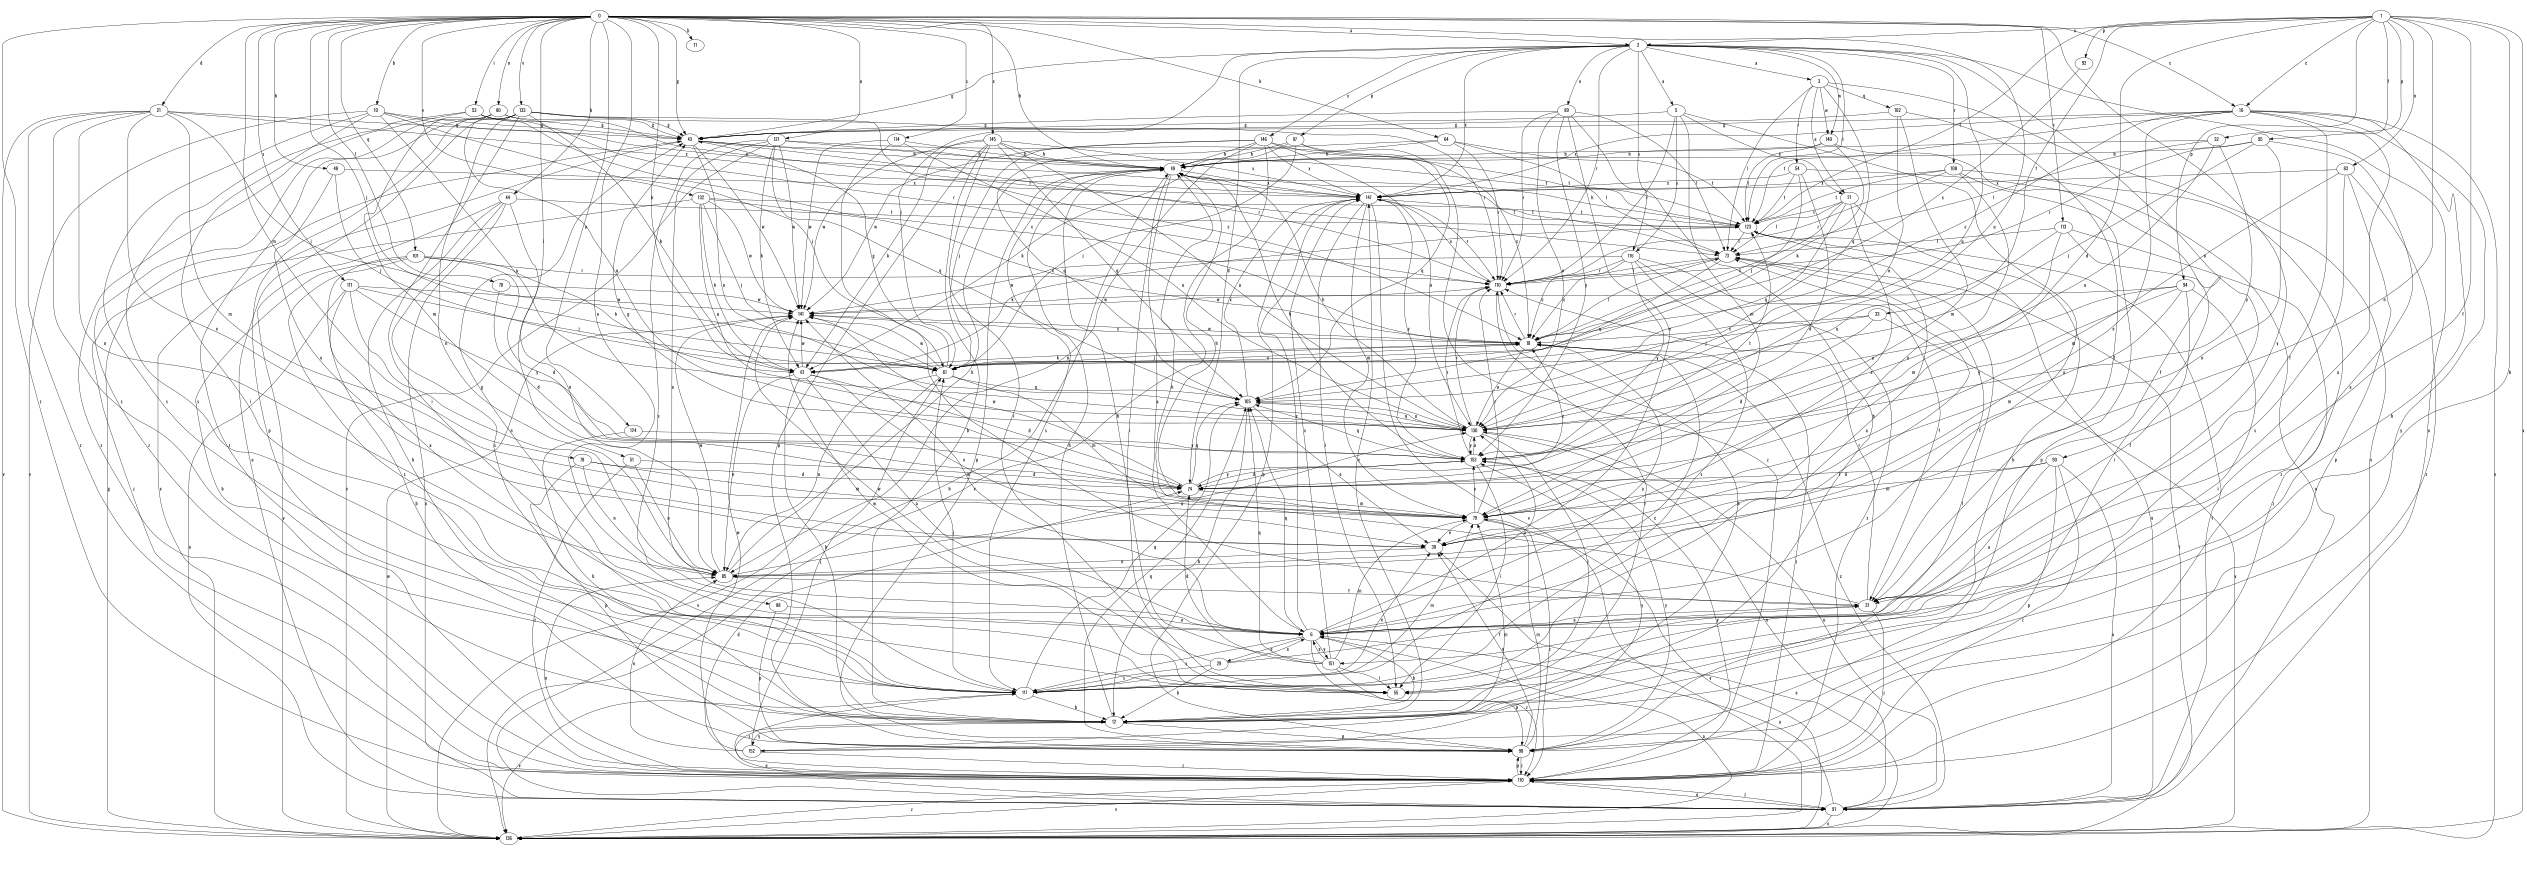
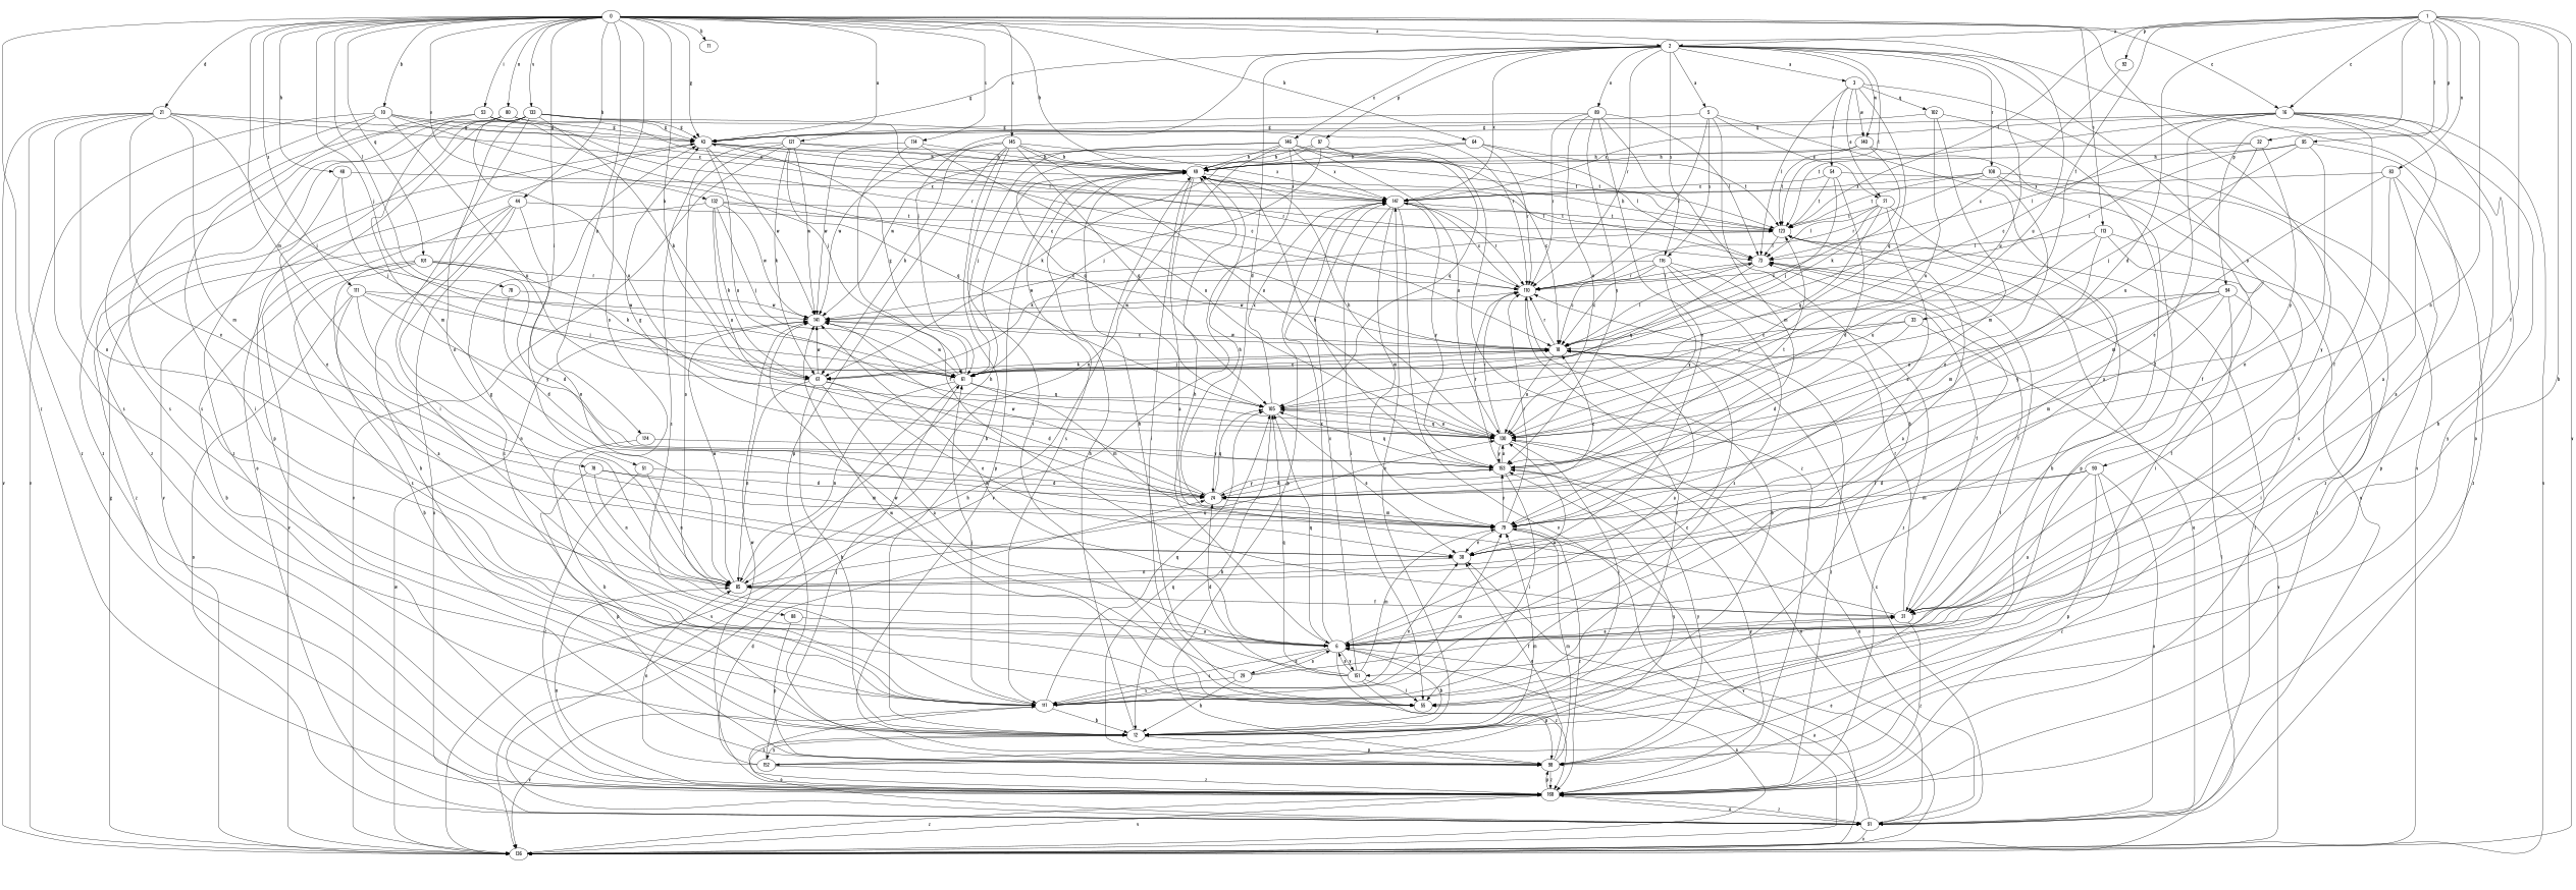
  strict digraph {
    fontname=Oswald
    node [fontname=Oswald]
    edge [fontname=Oswald]
    0
    2
    10
    11
    16
    21
    43
    44
    48
    49
    51
    53
    61
    64
    67
    70
    78
    80
    88
    101
    111
    113
    114
    124
    127
    130
    132
    133
    145
    151
-   160 [label=170]
+   160
    24
    123
    3
    5
    89
    90
    91
    97
    108
    110
    116
    140
    146
    147
    136
    117
    55
    12
    37
    6
    152
    18
    30
    85
    79
    141
    73
    98
    105
    153
    1
    32
    33
    83
    92
    94
    95
    27
    54
    102
    29
    0 -> 2 [label=a]
    0 -> 10 [label=b]
    0 -> 11 [label=b]
    0 -> 16 [label=c]
    0 -> 21 [label=d]
    0 -> 43 [label=g]
    0 -> 44 [label=h]
    0 -> 48 [label=h]
    0 -> 49 [label=h]
    0 -> 51 [label=i]
    0 -> 53 [label=i]
    0 -> 61 [label=j]
    0 -> 64 [label=k]
    0 -> 67 [label=k]
    0 -> 70 [label=l]
    0 -> 78 [label=m]
    0 -> 80 [label=n]
    0 -> 88 [label=o]
    0 -> 101 [label=q]
    0 -> 111 [label=s]
    0 -> 113 [label=s]
    0 -> 114 [label=s]
    0 -> 124 [label=u]
    0 -> 127 [label=u]
    0 -> 130 [label=u]
    0 -> 132 [label=v]
    0 -> 133 [label=v]
    0 -> 145 [label=x]
    0 -> 151 [label=y]
    0 -> 160 [label=z]
    2 -> 43 [label=g]
    2 -> 61 [label=j]
    2 -> 130 [label=u]
    2 -> 24 [label=d]
    2 -> 123 [label=t]
    2 -> 3 [label=a]
    2 -> 5 [label=a]
    2 -> 89 [label=o]
    2 -> 90 [label=o]
    2 -> 91 [label=o]
    2 -> 97 [label=p]
    2 -> 108 [label=r]
    2 -> 110 [label=r]
    2 -> 116 [label=s]
    2 -> 140 [label=w]
    2 -> 146 [label=x]
    2 -> 147 [label=x]
    10 -> 43 [label=g]
    10 -> 61 [label=j]
    10 -> 130 [label=u]
    10 -> 147 [label=x]
    10 -> 136 [label=v]
    10 -> 117 [label=s]
    10 -> 55 [label=i]
    16 -> 43 [label=g]
    16 -> 123 [label=t]
    16 -> 147 [label=x]
    16 -> 136 [label=v]
    16 -> 12 [label=b]
    16 -> 37 [label=f]
    16 -> 6 [label=a]
    16 -> 152 [label=y]
    16 -> 18 [label=c]
    16 -> 30 [label=e]
    21 -> 43 [label=g]
    21 -> 61 [label=j]
    21 -> 160 [label=z]
    21 -> 147 [label=x]
    21 -> 136 [label=v]
    21 -> 117 [label=s]
    21 -> 30 [label=e]
    21 -> 85 [label=n]
    21 -> 79 [label=m]
    43 -> 49 [label=h]
    43 -> 130 [label=u]
    43 -> 123 [label=t]
    43 -> 110 [label=r]
    43 -> 136 [label=v]
    43 -> 141 [label=w]
    44 -> 123 [label=t]
    44 -> 91 [label=o]
    44 -> 136 [label=v]
    44 -> 117 [label=s]
    44 -> 12 [label=b]
    44 -> 85 [label=n]
    48 -> 61 [label=j]
    48 -> 147 [label=x]
    48 -> 30 [label=e]
    49 -> 147 [label=x]
    49 -> 117 [label=s]
    49 -> 55 [label=i]
    49 -> 6 [label=a]
    49 -> 73 [label=l]
    49 -> 98 [label=p]
    51 -> 160 [label=z]
    51 -> 24 [label=d]
    51 -> 85 [label=n]
    53 -> 43 [label=g]
    53 -> 160 [label=z]
    53 -> 110 [label=r]
    53 -> 117 [label=s]
    53 -> 18 [label=c]
    61 -> 43 [label=g]
    61 -> 136 [label=v]
    61 -> 18 [label=c]
    61 -> 85 [label=n]
    61 -> 79 [label=m]
    61 -> 141 [label=w]
    61 -> 105 [label=q]
    64 -> 49 [label=h]
    64 -> 123 [label=t]
    64 -> 110 [label=r]
    64 -> 73 [label=l]
    64 -> 105 [label=q]
    67 -> 24 [label=d]
    67 -> 12 [label=b]
    67 -> 6 [label=a]
    67 -> 30 [label=e]
    67 -> 85 [label=n]
    67 -> 141 [label=w]
    70 -> 24 [label=d]
    70 -> 141 [label=w]
    78 -> 24 [label=d]
    78 -> 85 [label=n]
    78 -> 79 [label=m]
    78 -> 98 [label=p]
    80 -> 43 [label=g]
    80 -> 130 [label=u]
    80 -> 160 [label=z]
    80 -> 79 [label=m]
    80 -> 73 [label=l]
    88 -> 6 [label=a]
    88 -> 98 [label=p]
    101 -> 67 [label=k]
    101 -> 24 [label=d]
    101 -> 110 [label=r]
    101 -> 117 [label=s]
    101 -> 12 [label=b]
    101 -> 6 [label=a]
    111 -> 61 [label=j]
    111 -> 91 [label=o]
    111 -> 12 [label=b]
    111 -> 85 [label=n]
    111 -> 141 [label=w]
    111 -> 153 [label=y]
    113 -> 130 [label=u]
    113 -> 160 [label=z]
    113 -> 55 [label=i]
    113 -> 79 [label=m]
    113 -> 73 [label=l]
    114 -> 49 [label=h]
    114 -> 130 [label=u]
    114 -> 37 [label=f]
    114 -> 141 [label=w]
    124 -> 12 [label=b]
    124 -> 153 [label=y]
    127 -> 49 [label=h]
    127 -> 67 [label=k]
    127 -> 123 [label=t]
    127 -> 136 [label=v]
    127 -> 117 [label=s]
    127 -> 6 [label=a]
    127 -> 141 [label=w]
    127 -> 105 [label=q]
    130 -> 49 [label=h]
    130 -> 91 [label=o]
    130 -> 110 [label=r]
    130 -> 55 [label=i]
    130 -> 105 [label=q]
    130 -> 153 [label=y]
    132 -> 61 [label=j]
    132 -> 67 [label=k]
    132 -> 130 [label=u]
    132 -> 160 [label=z]
    132 -> 123 [label=t]
    132 -> 18 [label=c]
    132 -> 141 [label=w]
    133 -> 43 [label=g]
    133 -> 67 [label=k]
    133 -> 160 [label=z]
    133 -> 91 [label=o]
    133 -> 110 [label=r]
    133 -> 55 [label=i]
    133 -> 18 [label=c]
    133 -> 85 [label=n]
    133 -> 98 [label=p]
    145 -> 49 [label=h]
    145 -> 67 [label=k]
    145 -> 130 [label=u]
    145 -> 147 [label=x]
    145 -> 55 [label=i]
    145 -> 12 [label=b]
    145 -> 141 [label=w]
    145 -> 98 [label=p]
    145 -> 105 [label=q]
    151 -> 49 [label=h]
    151 -> 24 [label=d]
    151 -> 147 [label=x]
    151 -> 55 [label=i]
    151 -> 6 [label=a]
    151 -> 79 [label=m]
    151 -> 98 [label=p]
    151 -> 105 [label=q]
    160 -> 24 [label=d]
    160 -> 91 [label=o]
    160 -> 136 [label=v]
    160 -> 117 [label=s]
    160 -> 85 [label=n]
    160 -> 98 [label=p]
    160 -> 153 [label=y]
    24 -> 43 [label=g]
    24 -> 18 [label=c]
    24 -> 79 [label=m]
    24 -> 141 [label=w]
    24 -> 105 [label=q]
    24 -> 153 [label=y]
    123 -> 49 [label=h]
    123 -> 67 [label=k]
    123 -> 91 [label=o]
    123 -> 6 [label=a]
    123 -> 73 [label=l]
    3 -> 140 [label=w]
    3 -> 136 [label=v]
    3 -> 73 [label=l]
    3 -> 105 [label=q]
    3 -> 27 [label=e]
    3 -> 54 [label=i]
    3 -> 102 [label=q]
    5 -> 43 [label=g]
    5 -> 110 [label=r]
    5 -> 116 [label=s]
    5 -> 6 [label=a]
    5 -> 79 [label=m]
    5 -> 27 [label=e]
    89 -> 43 [label=g]
    89 -> 130 [label=u]
    89 -> 110 [label=r]
    89 -> 12 [label=b]
    89 -> 30 [label=e]
    89 -> 73 [label=l]
    89 -> 153 [label=y]
    90 -> 160 [label=z]
    90 -> 24 [label=d]
    90 -> 91 [label=o]
    90 -> 6 [label=a]
    90 -> 79 [label=m]
    90 -> 98 [label=p]
    91 -> 49 [label=h]
    91 -> 130 [label=u]
    91 -> 160 [label=z]
    91 -> 123 [label=t]
    91 -> 136 [label=v]
    91 -> 6 [label=a]
    91 -> 18 [label=c]
    97 -> 49 [label=h]
    97 -> 61 [label=j]
    97 -> 67 [label=k]
    97 -> 160 [label=z]
    97 -> 105 [label=q]
    108 -> 160 [label=z]
    108 -> 123 [label=t]
    108 -> 110 [label=r]
    108 -> 147 [label=x]
    108 -> 30 [label=e]
    108 -> 98 [label=p]
    110 -> 147 [label=x]
    110 -> 12 [label=b]
    110 -> 141 [label=w]
    116 -> 160 [label=z]
    116 -> 110 [label=r]
    116 -> 117 [label=s]
    116 -> 37 [label=f]
    116 -> 18 [label=c]
    116 -> 141 [label=w]
    116 -> 153 [label=y]
    140 -> 49 [label=h]
    140 -> 67 [label=k]
    140 -> 123 [label=t]
    140 -> 37 [label=f]
    146 -> 49 [label=h]
    146 -> 61 [label=j]
    146 -> 130 [label=u]
    146 -> 147 [label=x]
    146 -> 136 [label=v]
    146 -> 18 [label=c]
    146 -> 85 [label=n]
    146 -> 141 [label=w]
    147 -> 123 [label=t]
    147 -> 110 [label=r]
    147 -> 136 [label=v]
    147 -> 55 [label=i]
    147 -> 79 [label=m]
    147 -> 98 [label=p]
    147 -> 153 [label=y]
    136 -> 43 [label=g]
    136 -> 160 [label=z]
    136 -> 6 [label=a]
    136 -> 30 [label=e]
    136 -> 141 [label=w]
    136 -> 73 [label=l]
    117 -> 61 [label=j]
    117 -> 136 [label=v]
    117 -> 12 [label=b]
    117 -> 18 [label=c]
    117 -> 30 [label=e]
    117 -> 79 [label=m]
    117 -> 73 [label=l]
    117 -> 105 [label=q]
    55 -> 141 [label=w]
    12 -> 49 [label=h]
    12 -> 91 [label=o]
    12 -> 110 [label=r]
    12 -> 147 [label=x]
    12 -> 152 [label=y]
    12 -> 98 [label=p]
    37 -> 49 [label=h]
    37 -> 160 [label=z]
    37 -> 110 [label=r]
    37 -> 6 [label=a]
    6 -> 43 [label=g]
    6 -> 130 [label=u]
    6 -> 151 [label=y]
    6 -> 160 [label=z]
    6 -> 147 [label=x]
    6 -> 117 [label=s]
    6 -> 12 [label=b]
    6 -> 141 [label=w]
    6 -> 105 [label=q]
    6 -> 29 [label=e]
    152 -> 61 [label=j]
    152 -> 160 [label=z]
    152 -> 85 [label=n]
    152 -> 79 [label=m]
    152 -> 141 [label=w]
    152 -> 153 [label=y]
    18 -> 61 [label=j]
    18 -> 67 [label=k]
    18 -> 130 [label=u]
    18 -> 160 [label=z]
    18 -> 110 [label=r]
    18 -> 6 [label=a]
    18 -> 141 [label=w]
    18 -> 73 [label=l]
    30 -> 85 [label=n]
    85 -> 49 [label=h]
    85 -> 130 [label=u]
    85 -> 37 [label=f]
    85 -> 141 [label=w]
    79 -> 49 [label=h]
    79 -> 160 [label=z]
    79 -> 110 [label=r]
    79 -> 136 [label=v]
    79 -> 30 [label=e]
    79 -> 153 [label=y]
    141 -> 18 [label=c]
    73 -> 110 [label=r]
    73 -> 37 [label=f]
    73 -> 18 [label=c]
    73 -> 105 [label=q]
    98 -> 160 [label=z]
    98 -> 30 [label=e]
    98 -> 79 [label=m]
    98 -> 73 [label=l]
    98 -> 105 [label=q]
    98 -> 153 [label=y]
    105 -> 130 [label=u]
    105 -> 147 [label=x]
    105 -> 12 [label=b]
    105 -> 30 [label=e]
    153 -> 49 [label=h]
    153 -> 130 [label=u]
    153 -> 24 [label=d]
    153 -> 123 [label=t]
    153 -> 110 [label=r]
    153 -> 55 [label=i]
    153 -> 105 [label=q]
    1 -> 2 [label=a]
    1 -> 16 [label=c]
    1 -> 24 [label=d]
    1 -> 123 [label=t]
    1 -> 136 [label=v]
    1 -> 12 [label=b]
    1 -> 37 [label=f]
    1 -> 85 [label=n]
    1 -> 32 [label=f]
    1 -> 33 [label=f]
    1 -> 83 [label=n]
    1 -> 92 [label=p]
    1 -> 94 [label=p]
    1 -> 95 [label=p]
    32 -> 49 [label=h]
    32 -> 130 [label=u]
    32 -> 73 [label=l]
    32 -> 153 [label=y]
    33 -> 61 [label=j]
    33 -> 24 [label=d]
    33 -> 136 [label=v]
    33 -> 18 [label=c]
    83 -> 160 [label=z]
    83 -> 147 [label=x]
    83 -> 117 [label=s]
    83 -> 79 [label=m]
    83 -> 98 [label=p]
    92 -> 18 [label=c]
    94 -> 130 [label=u]
    94 -> 55 [label=i]
    94 -> 37 [label=f]
    94 -> 79 [label=m]
    94 -> 141 [label=w]
    94 -> 153 [label=y]
    95 -> 49 [label=h]
    95 -> 61 [label=j]
    95 -> 110 [label=r]
    95 -> 6 [label=a]
    95 -> 85 [label=n]
    27 -> 123 [label=t]
    27 -> 12 [label=b]
    27 -> 18 [label=c]
    27 -> 30 [label=e]
    27 -> 73 [label=l]
    27 -> 105 [label=q]
    54 -> 61 [label=j]
    54 -> 24 [label=d]
    54 -> 123 [label=t]
    54 -> 91 [label=o]
    54 -> 147 [label=x]
    102 -> 43 [label=g]
    102 -> 130 [label=u]
    102 -> 37 [label=f]
    102 -> 79 [label=m]
    29 -> 117 [label=s]
    29 -> 12 [label=b]
    29 -> 37 [label=f]
    29 -> 6 [label=a]
    29 -> 141 [label=w]
  }
